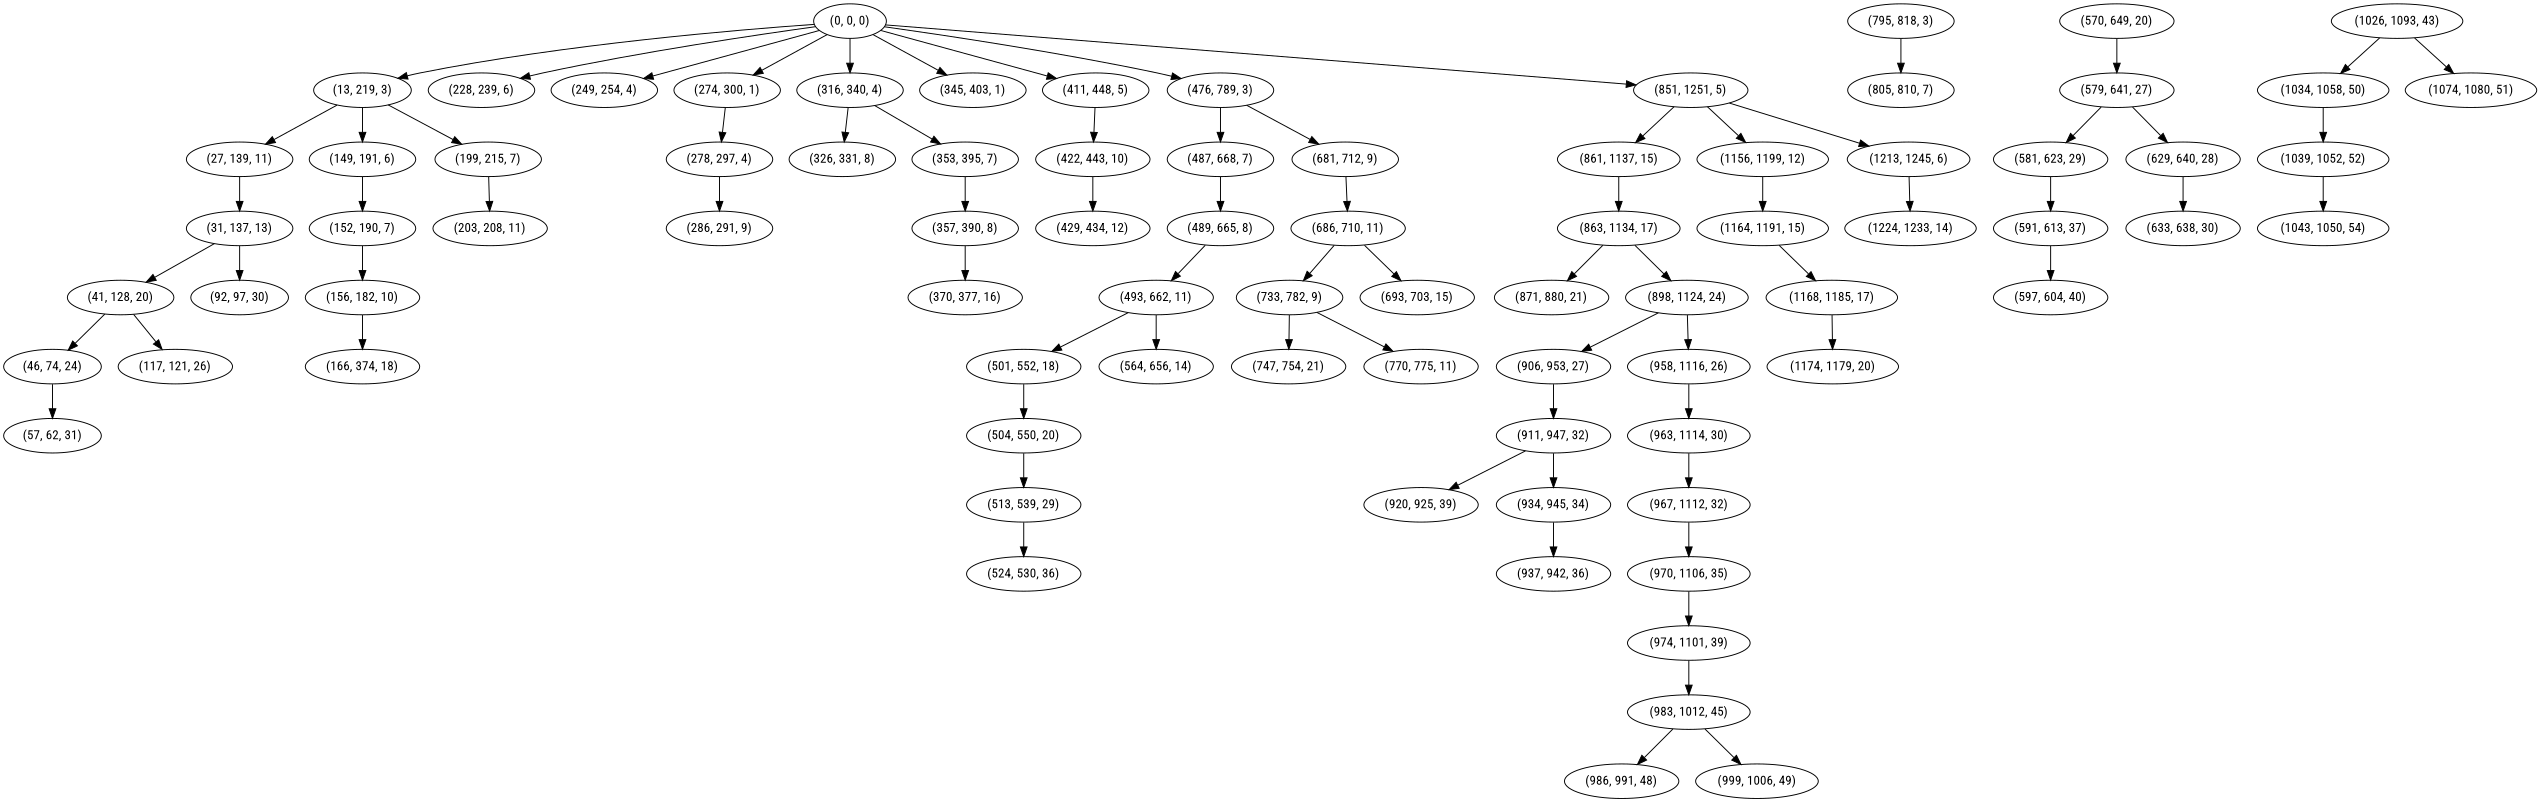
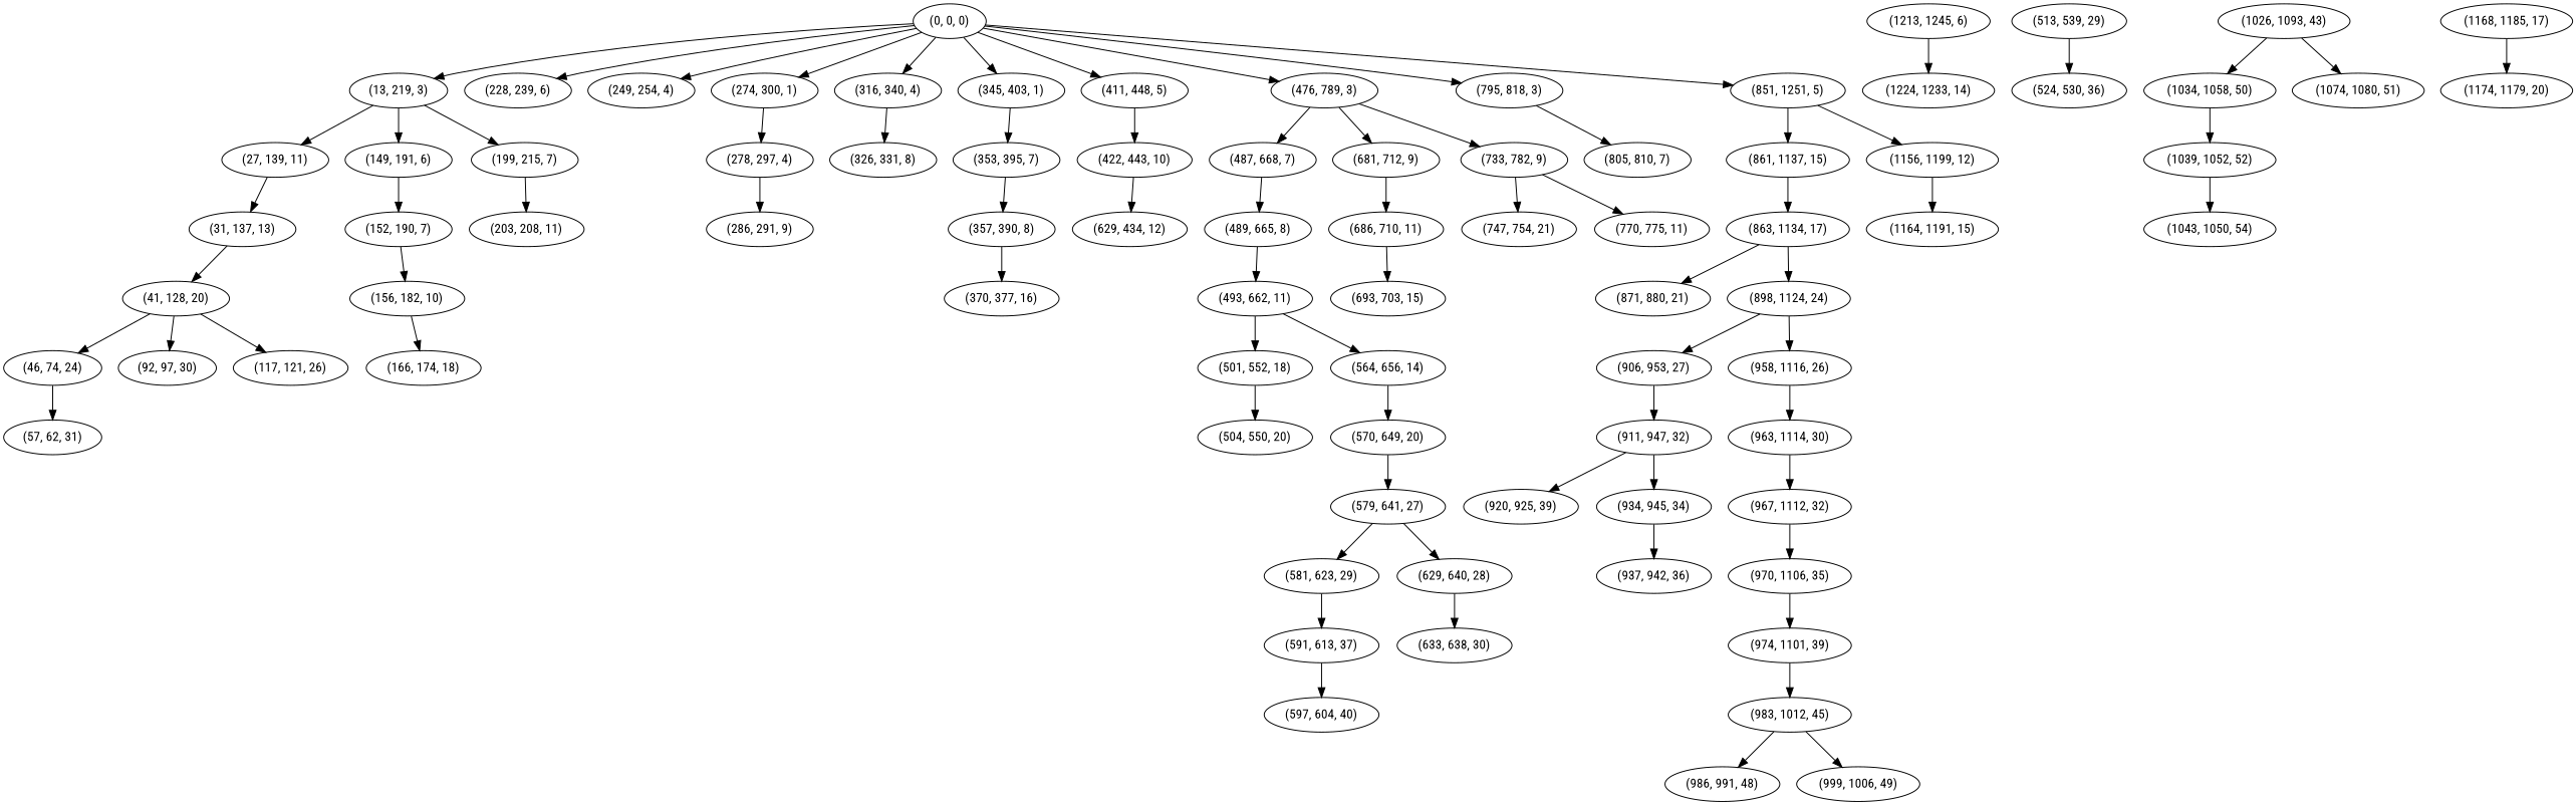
  digraph {
    fontname="Roboto Condensed"
    node [fontname="Roboto Condensed"]
    edge [fontname="Roboto Condensed"]
    "(0, 0, 0)"
    "(13, 219, 3)"
    "(228, 239, 6)"
    "(249, 254, 4)"
    "(274, 300, 1)"
    "(316, 340, 4)"
    "(345, 403, 1)"
    "(411, 448, 5)"
    "(476, 789, 3)"
    "(795, 818, 3)"
    "(851, 1251, 5)"
    "(27, 139, 11)"
    "(149, 191, 6)"
    "(199, 215, 7)"
    "(278, 297, 4)"
    "(326, 331, 8)"
    "(353, 395, 7)"
    "(422, 443, 10)"
    "(487, 668, 7)"
    "(681, 712, 9)"
    "(733, 782, 9)"
    "(805, 810, 7)"
    "(861, 1137, 15)"
    "(1156, 1199, 12)"
    "(1213, 1245, 6)"
    "(31, 137, 13)"
    "(152, 190, 7)"
    "(203, 208, 11)"
    "(41, 128, 20)"
    "(46, 74, 24)"
    "(92, 97, 30)"
    "(117, 121, 26)"
    "(57, 62, 31)"
    "(156, 182, 10)"
-   "(166, 174, 18)" [label="(166, 374, 18)"]
+   "(166, 174, 18)"
    "(286, 291, 9)"
    "(357, 390, 8)"
    "(370, 377, 16)"
-   "(429, 434, 12)"
+   "(429, 434, 12)" [label="(629, 434, 12)"]
    "(489, 665, 8)"
    "(686, 710, 11)"
    "(747, 754, 21)"
    "(770, 775, 11)"
    "(493, 662, 11)"
    "(501, 552, 18)"
    "(564, 656, 14)"
    "(504, 550, 20)"
    "(570, 649, 20)"
    "(513, 539, 29)"
    "(524, 530, 36)"
    "(579, 641, 27)"
    "(581, 623, 29)"
    "(629, 640, 28)"
    "(591, 613, 37)"
    "(633, 638, 30)"
    "(597, 604, 40)"
    "(693, 703, 15)"
    "(863, 1134, 17)"
    "(1164, 1191, 15)"
    "(1224, 1233, 14)"
    "(871, 880, 21)"
    "(898, 1124, 24)"
    "(906, 953, 27)"
    n64 [label="(958, 1116, 26)"]
    "(911, 947, 32)"
    "(963, 1114, 30)"
    "(920, 925, 39)"
    "(934, 945, 34)"
    "(937, 942, 36)"
    "(967, 1112, 32)"
    "(970, 1106, 35)"
    "(974, 1101, 39)"
    "(983, 1012, 45)"
    "(986, 991, 48)"
    "(999, 1006, 49)"
    "(1026, 1093, 43)"
    "(1034, 1058, 50)"
    "(1074, 1080, 51)"
    "(1039, 1052, 52)"
    "(1043, 1050, 54)"
    "(1168, 1185, 17)"
    "(1174, 1179, 20)"
    "(0, 0, 0)" -> "(13, 219, 3)"
    "(0, 0, 0)" -> "(228, 239, 6)"
    "(0, 0, 0)" -> "(249, 254, 4)"
    "(0, 0, 0)" -> "(274, 300, 1)"
    "(0, 0, 0)" -> "(316, 340, 4)"
    "(0, 0, 0)" -> "(345, 403, 1)"
    "(0, 0, 0)" -> "(411, 448, 5)"
    "(0, 0, 0)" -> "(476, 789, 3)"
+   "(0, 0, 0)" -> "(795, 818, 3)"
    "(0, 0, 0)" -> "(851, 1251, 5)"
    "(13, 219, 3)" -> "(27, 139, 11)"
    "(13, 219, 3)" -> "(149, 191, 6)"
    "(13, 219, 3)" -> "(199, 215, 7)"
    "(274, 300, 1)" -> "(278, 297, 4)"
    "(316, 340, 4)" -> "(326, 331, 8)"
-   "(316, 340, 4)" -> "(353, 395, 7)"
+   "(345, 403, 1)" -> "(353, 395, 7)"
    "(411, 448, 5)" -> "(422, 443, 10)"
    "(476, 789, 3)" -> "(487, 668, 7)"
    "(476, 789, 3)" -> "(681, 712, 9)"
-   "(686, 710, 11)" -> "(733, 782, 9)"
+   "(476, 789, 3)" -> "(733, 782, 9)"
    "(795, 818, 3)" -> "(805, 810, 7)"
    "(851, 1251, 5)" -> "(861, 1137, 15)"
    "(851, 1251, 5)" -> "(1156, 1199, 12)"
-   "(851, 1251, 5)" -> "(1213, 1245, 6)"
    "(27, 139, 11)" -> "(31, 137, 13)"
    "(149, 191, 6)" -> "(152, 190, 7)"
    "(199, 215, 7)" -> "(203, 208, 11)"
    "(278, 297, 4)" -> "(286, 291, 9)"
    "(353, 395, 7)" -> "(357, 390, 8)"
    "(422, 443, 10)" -> "(429, 434, 12)"
    "(487, 668, 7)" -> "(489, 665, 8)"
    "(681, 712, 9)" -> "(686, 710, 11)"
    "(733, 782, 9)" -> "(747, 754, 21)"
    "(733, 782, 9)" -> "(770, 775, 11)"
    "(861, 1137, 15)" -> "(863, 1134, 17)"
    "(1156, 1199, 12)" -> "(1164, 1191, 15)"
    "(1213, 1245, 6)" -> "(1224, 1233, 14)"
    "(31, 137, 13)" -> "(41, 128, 20)"
    "(152, 190, 7)" -> "(156, 182, 10)"
    "(41, 128, 20)" -> "(46, 74, 24)"
-   "(31, 137, 13)" -> "(92, 97, 30)"
+   "(41, 128, 20)" -> "(92, 97, 30)"
    "(41, 128, 20)" -> "(117, 121, 26)"
    "(46, 74, 24)" -> "(57, 62, 31)"
    "(156, 182, 10)" -> "(166, 174, 18)"
    "(357, 390, 8)" -> "(370, 377, 16)"
    "(489, 665, 8)" -> "(493, 662, 11)"
    "(686, 710, 11)" -> "(693, 703, 15)"
    "(493, 662, 11)" -> "(501, 552, 18)"
    "(493, 662, 11)" -> "(564, 656, 14)"
    "(501, 552, 18)" -> "(504, 550, 20)"
-   "(504, 550, 20)" -> "(513, 539, 29)"
+   "(564, 656, 14)" -> "(570, 649, 20)"
    "(570, 649, 20)" -> "(579, 641, 27)"
    "(513, 539, 29)" -> "(524, 530, 36)"
    "(579, 641, 27)" -> "(581, 623, 29)"
    "(579, 641, 27)" -> "(629, 640, 28)"
    "(581, 623, 29)" -> "(591, 613, 37)"
    "(629, 640, 28)" -> "(633, 638, 30)"
    "(591, 613, 37)" -> "(597, 604, 40)"
    "(863, 1134, 17)" -> "(871, 880, 21)"
    "(863, 1134, 17)" -> "(898, 1124, 24)"
-   "(1164, 1191, 15)" -> "(1168, 1185, 17)"
    "(898, 1124, 24)" -> "(906, 953, 27)"
    "(898, 1124, 24)" -> n64
    "(906, 953, 27)" -> "(911, 947, 32)"
    n64 -> "(963, 1114, 30)"
    "(911, 947, 32)" -> "(920, 925, 39)"
    "(911, 947, 32)" -> "(934, 945, 34)"
    "(963, 1114, 30)" -> "(967, 1112, 32)"
    "(934, 945, 34)" -> "(937, 942, 36)"
    "(967, 1112, 32)" -> "(970, 1106, 35)"
    "(970, 1106, 35)" -> "(974, 1101, 39)"
    "(974, 1101, 39)" -> "(983, 1012, 45)"
    "(983, 1012, 45)" -> "(986, 991, 48)"
    "(983, 1012, 45)" -> "(999, 1006, 49)"
    "(1026, 1093, 43)" -> "(1034, 1058, 50)"
    "(1026, 1093, 43)" -> "(1074, 1080, 51)"
    "(1034, 1058, 50)" -> "(1039, 1052, 52)"
    "(1039, 1052, 52)" -> "(1043, 1050, 54)"
    "(1168, 1185, 17)" -> "(1174, 1179, 20)"
  }
